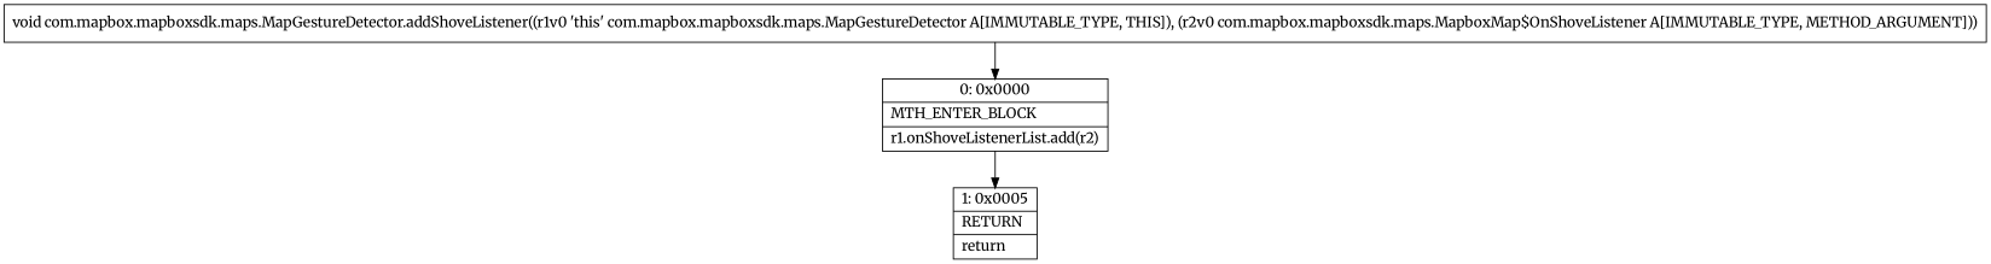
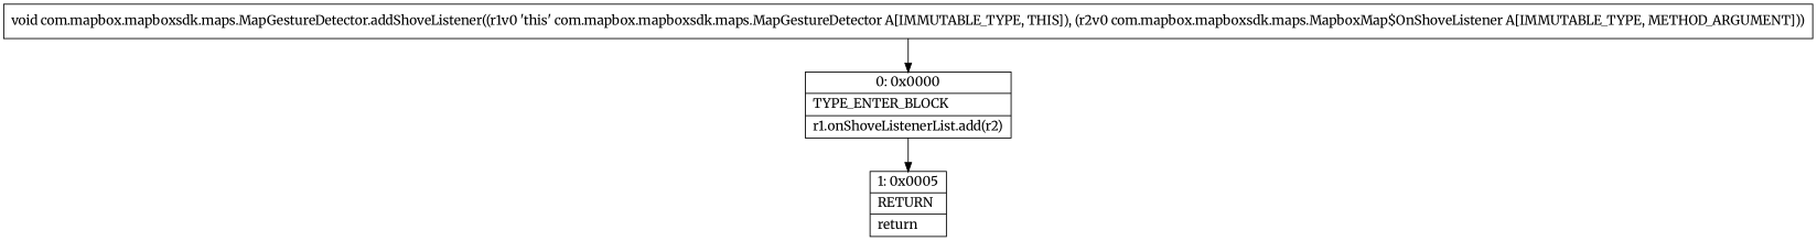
  digraph {
    fontname=Merriweather
    node [shape=record fontname=Merriweather]
    edge [fontname=Merriweather]
-   n1 [label="{0\:\ 0x0000|MTH_ENTER_BLOCK\l|r1.onShoveListenerList.add(r2)\l}"]
+   n1 [label="{0\:\ 0x0000|TYPE_ENTER_BLOCK\l|r1.onShoveListenerList.add(r2)\l}"]
    n2 [label="{1\:\ 0x0005|RETURN\l|return\l}"]
    n3 [label="{void com.mapbox.mapboxsdk.maps.MapGestureDetector.addShoveListener((r1v0 'this' com.mapbox.mapboxsdk.maps.MapGestureDetector A[IMMUTABLE_TYPE, THIS]), (r2v0 com.mapbox.mapboxsdk.maps.MapboxMap$OnShoveListener A[IMMUTABLE_TYPE, METHOD_ARGUMENT])) }"]
    n1 -> n2
    n3 -> n1
  }
